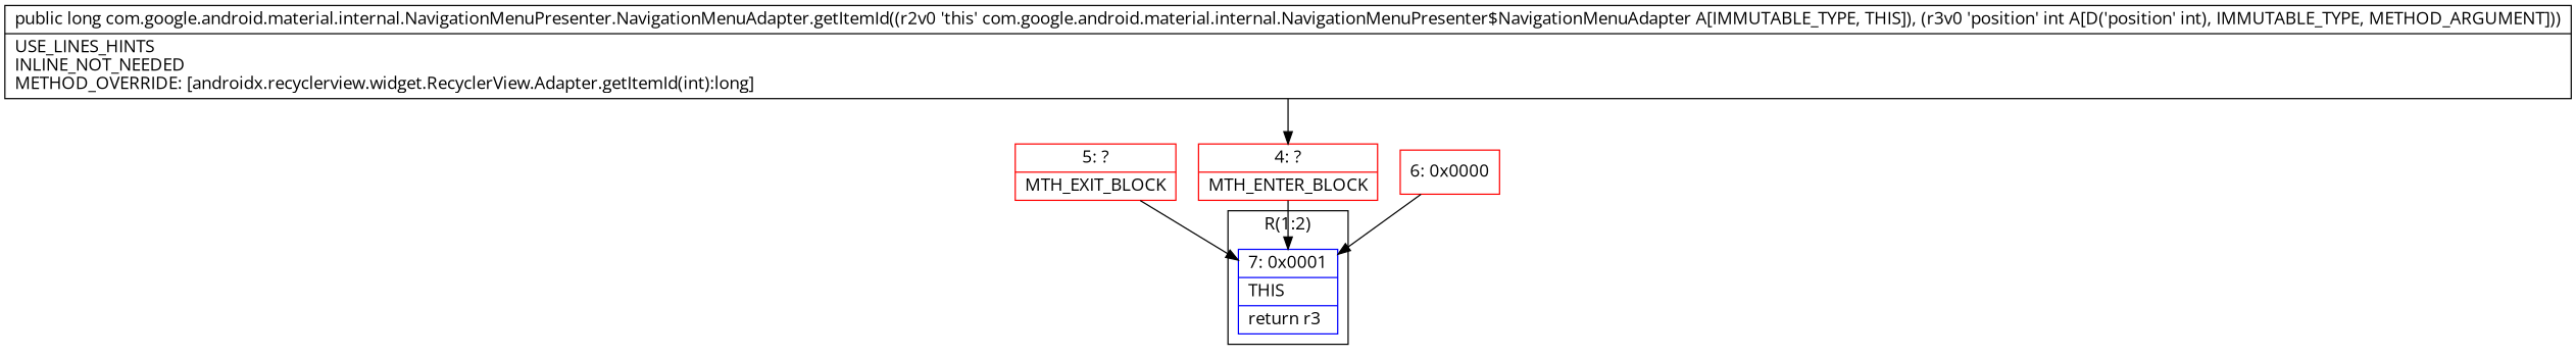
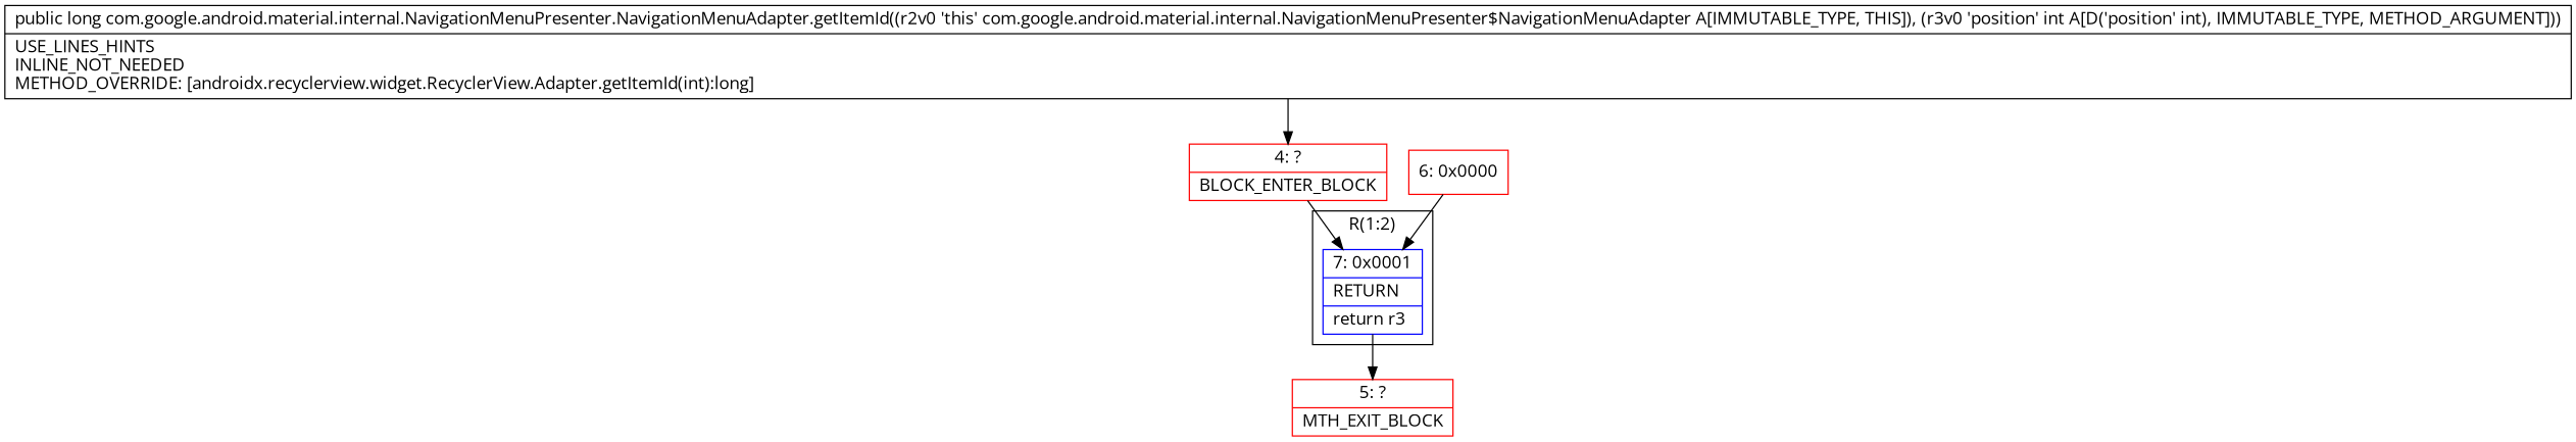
  digraph {
    fontname="Open Sans"
    node [color=red fontname="Open Sans" shape=record]
    edge [fontname="Open Sans"]
-   n1 [color=blue label="{7\:\ 0x0001|THIS\l|return r3\l}"]
+   n1 [color=blue label="{7\:\ 0x0001|RETURN\l|return r3\l}"]
    n2 [label="{5\:\ ?|MTH_EXIT_BLOCK\l}"]
-   n3 [label="{4\:\ ?|MTH_ENTER_BLOCK\l}"]
+   n3 [label="{4\:\ ?|BLOCK_ENTER_BLOCK\l}"]
    n4 [label="{6\:\ 0x0000}"]
    n5 [label="{public long com.google.android.material.internal.NavigationMenuPresenter.NavigationMenuAdapter.getItemId((r2v0 'this' com.google.android.material.internal.NavigationMenuPresenter$NavigationMenuAdapter A[IMMUTABLE_TYPE, THIS]), (r3v0 'position' int A[D('position' int), IMMUTABLE_TYPE, METHOD_ARGUMENT]))  | USE_LINES_HINTS\lINLINE_NOT_NEEDED\lMETHOD_OVERRIDE: [androidx.recyclerview.widget.RecyclerView.Adapter.getItemId(int):long]\l}" color=""]
    subgraph cluster_1 {
      label="R(1:2)"
      n1
    }
-   n2 -> n1
+   n1 -> n2
    n3 -> n1
    n4 -> n1
    n5 -> n3
  }
